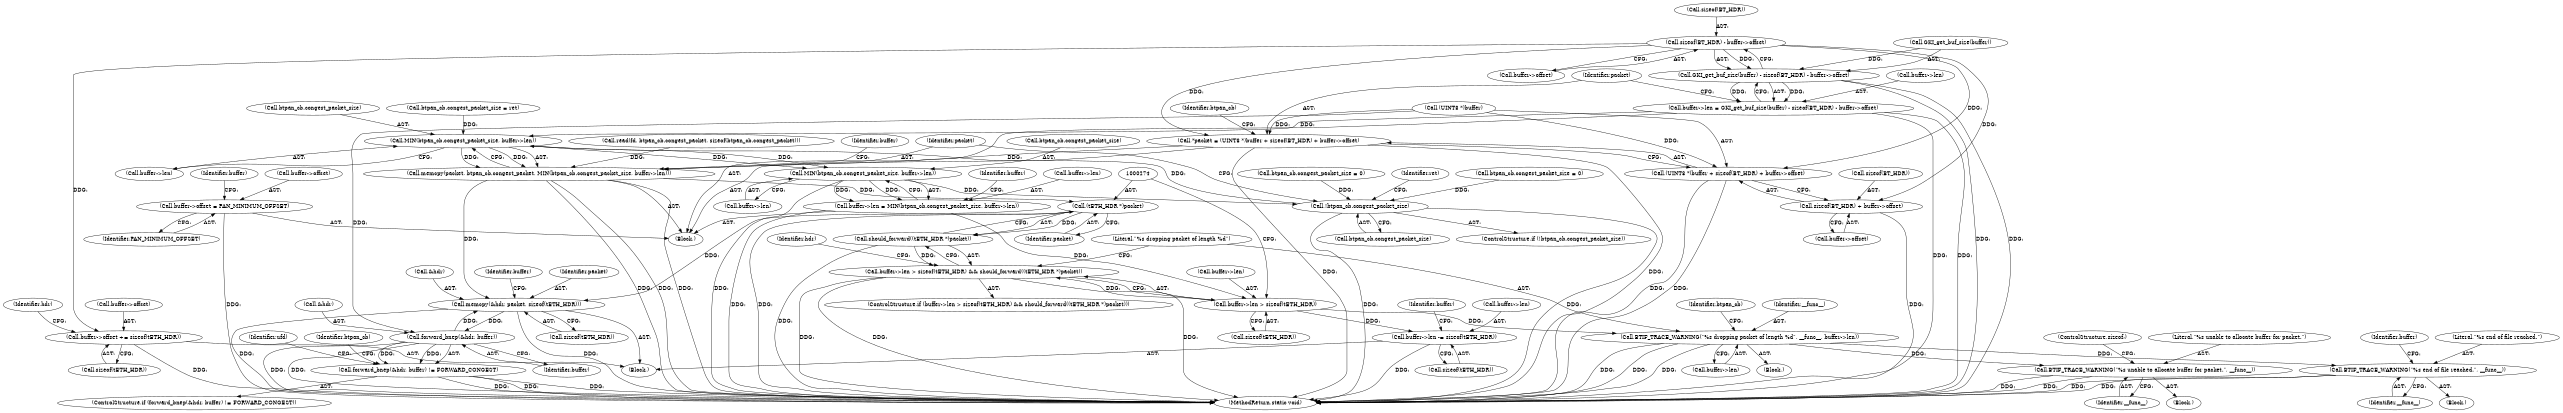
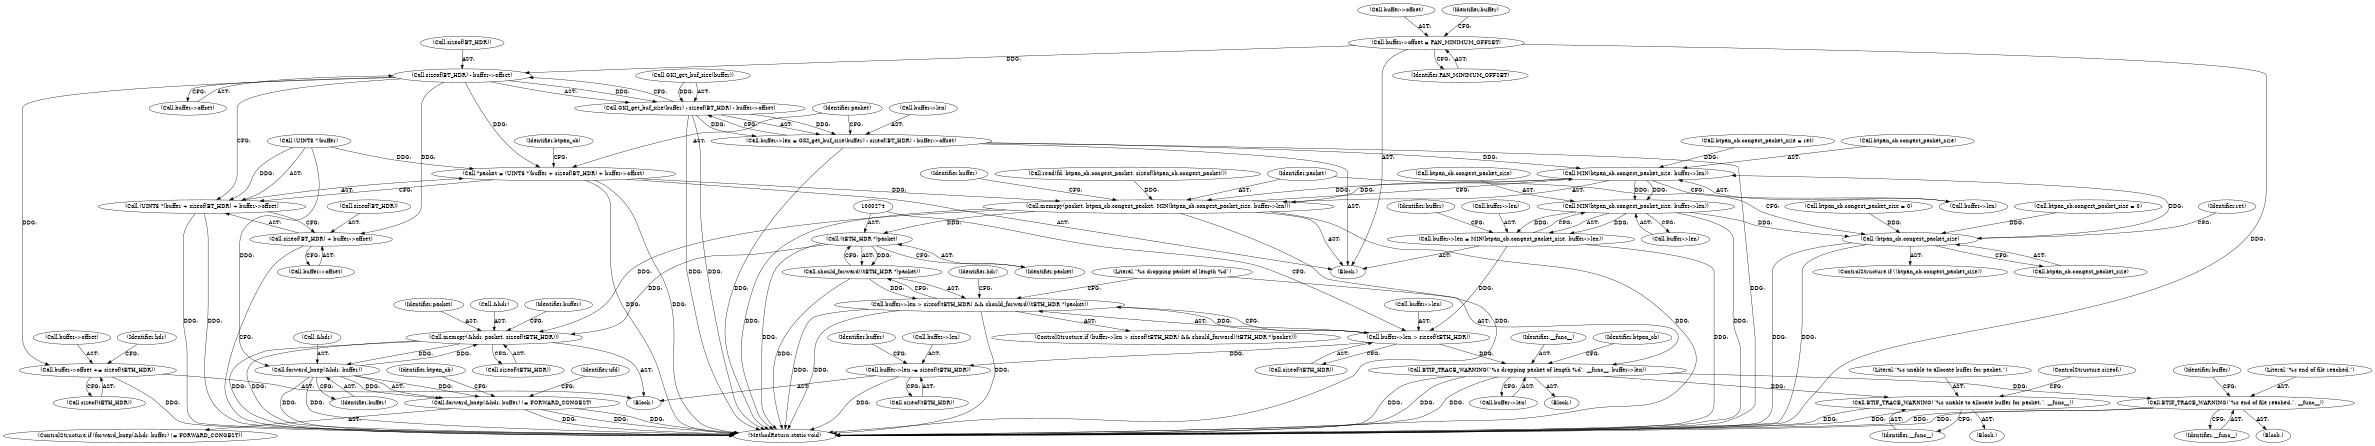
  digraph {
    n1 [label="(Call,sizeof(BT_HDR) - buffer->offset)"]
    n2 [label="(Call,GKI_get_buf_size(buffer) - sizeof(BT_HDR) - buffer->offset)"]
    n3 [label="(Call,*packet = (UINT8 *)buffer + sizeof(BT_HDR) + buffer->offset)"]
    n4 [label="(Call,(UINT8 *)buffer + sizeof(BT_HDR) + buffer->offset)"]
    n5 [label="(Call,sizeof(BT_HDR) + buffer->offset)"]
    n6 [label="(Call,buffer->offset += sizeof(tETH_HDR))"]
    n7 [label="(Call,buffer->offset)"]
    n8 [label="(MethodReturn,static void)"]
    n9 [label="(Call,buffer->len = GKI_get_buf_size(buffer) - sizeof(BT_HDR) - buffer->offset)"]
    n10 [label="(Block,)"]
    n11 [label="(Call,memcpy(packet, btpan_cb.congest_packet, MIN(btpan_cb.congest_packet_size, buffer->len)))"]
    n12 [label="(Call,buffer->offset)"]
    n13 [label="(Block,)"]
    n14 [label="(Call,sizeof(tETH_HDR))"]
    n15 [label="(Call,buffer->offset = PAN_MINIMUM_OFFSET)"]
    n16 [label="(Identifier,PAN_MINIMUM_OFFSET)"]
    n17 [label="(Call,MIN(btpan_cb.congest_packet_size, buffer->len))"]
    n18 [label="(Call,MIN(btpan_cb.congest_packet_size, buffer->len))"]
    n19 [label="(Call,buffer->len)"]
    n20 [label="(Call,(tETH_HDR *)packet)"]
    n21 [label="(Call,memcpy(&hdr, packet, sizeof(tETH_HDR)))"]
    n22 [label="(Call,!btpan_cb.congest_packet_size)"]
    n23 [label="(Call,buffer->len = MIN(btpan_cb.congest_packet_size, buffer->len))"]
    n24 [label="(Call,buffer->len)"]
    n25 [label="(Call,should_forward((tETH_HDR *)packet))"]
    n26 [label="(Identifier,packet)"]
    n27 [label="(Call,forward_bnep(&hdr, buffer))"]
    n28 [label="(Call,sizeof(tETH_HDR))"]
    n29 [label="(Call,buffer->len > sizeof(tETH_HDR) && should_forward((tETH_HDR *)packet))"]
    n30 [label="(Call,buffer->len > sizeof(tETH_HDR))"]
    n31 [label="(ControlStructure,if (buffer->len > sizeof(tETH_HDR) && should_forward((tETH_HDR *)packet)))"]
    n32 [label="(Call,buffer->len -= sizeof(tETH_HDR))"]
    n33 [label="(Call,BTIF_TRACE_WARNING(\"%s dropping packet of length %d\", __func__, buffer->len))"]
    n34 [label="(Call,sizeof(tETH_HDR))"]
    n35 [label="(Call,forward_bnep(&hdr, buffer) != FORWARD_CONGEST)"]
    n36 [label="(Identifier,buffer)"]
    n37 [label="(ControlStructure,if (forward_bnep(&hdr, buffer) != FORWARD_CONGEST))"]
    n38 [label="(Call,btpan_cb.congest_packet_size)"]
    n39 [label="(ControlStructure,if (!btpan_cb.congest_packet_size))"]
    n40 [label="(Call,sizeof(tETH_HDR))"]
    n41 [label="(Call,BTIF_TRACE_WARNING(\"%s unable to allocate buffer for packet.\", __func__))"]
    n42 [label="(Call,BTIF_TRACE_WARNING(\"%s end of file reached.\", __func__))"]
    n43 [label="(Block,)"]
    n44 [label="(Call,buffer->len)"]
    n45 [label="(Identifier,__func__)"]
    n46 [label="(Block,)"]
    n47 [label="(Identifier,__func__)"]
    n48 [label="(Block,)"]
    n49 [label="(Identifier,packet)"]
    n50 [label="(Call,(UINT8 *)buffer)"]
    n51 [label="(Call,btpan_cb.congest_packet_size = ret)"]
    n52 [label="(Call,buffer->len)"]
    n53 [label="(Identifier,hdr)"]
    n54 [label="(Call,btpan_cb.congest_packet_size)"]
    n55 [label="(Literal,\"%s unable to allocate buffer for packet.\")"]
    n56 [label="(Identifier,ret)"]
    n57 [label="(Identifier,hdr)"]
    n58 [label="(Identifier,btpan_cb)"]
    n59 [label="(Call,sizeof(BT_HDR))"]
    n60 [label="(Call,read(fd, btpan_cb.congest_packet, sizeof(btpan_cb.congest_packet)))"]
    n61 [label="(Identifier,buffer)"]
    n62 [label="(Identifier,packet)"]
    n63 [label="(Call,GKI_get_buf_size(buffer))"]
    n64 [label="(Identifier,ufd)"]
    n65 [label="(Identifier,__func__)"]
    n66 [label="(Identifier,btpan_cb)"]
    n67 [label="(ControlStructure,sizeof;)"]
    n68 [label="(Call,btpan_cb.congest_packet_size = 0)"]
    n69 [label="(Call,buffer->len)"]
    n70 [label="(Identifier,buffer)"]
    n71 [label="(Call,&hdr)"]
    n72 [label="(Call,buffer->offset)"]
    n73 [label="(Identifier,buffer)"]
    n74 [label="(Identifier,packet)"]
    n75 [label="(Literal,\"%s end of file reached.\")"]
    n76 [label="(Call,buffer->len)"]
    n77 [label="(Literal,\"%s dropping packet of length %d\")"]
    n78 [label="(Identifier,btpan_cb)"]
    n79 [label="(Identifier,buffer)"]
    n80 [label="(Call,&hdr)"]
    n81 [label="(Call,buffer->offset)"]
    n82 [label="(Call,btpan_cb.congest_packet_size = 0)"]
    n83 [label="(Identifier,buffer)"]
    n84 [label="(Identifier,buffer)"]
    n85 [label="(Call,btpan_cb.congest_packet_size)"]
    n86 [label="(Call,buffer->len)"]
    n87 [label="(Call,sizeof(BT_HDR))"]
    1000274
    n1 -> n2 [label="AST: "]
    n1 -> n2 [label="DDG: "]
    n1 -> n3 [label="DDG: "]
-   n1 -> n4 [label="DDG: "]
+   n1 -> n4 [label="CFG: "]
    n1 -> n5 [label="DDG: "]
    n1 -> n6 [label="DDG: "]
    n1 -> n7 [label="CFG: "]
    n2 -> n1 [label="CFG: "]
    n2 -> n8 [label="DDG: "]
    n2 -> n8 [label="DDG: "]
    n2 -> n9 [label="AST: "]
    n2 -> n9 [label="DDG: "]
    n2 -> n9 [label="DDG: "]
    n3 -> n4 [label="CFG: "]
    n3 -> n8 [label="DDG: "]
    n3 -> n8 [label="DDG: "]
    n3 -> n10 [label="AST: "]
    n3 -> n11 [label="DDG: "]
    n4 -> n3 [label="AST: "]
    n4 -> n5 [label="CFG: "]
    n4 -> n8 [label="DDG: "]
    n4 -> n8 [label="DDG: "]
    n5 -> n4 [label="AST: "]
-   n5 -> n8 [label="DDG: "]
+   n5 -> n8 [label="CFG: "]
    n5 -> n12 [label="CFG: "]
    n6 -> n8 [label="DDG: "]
    n6 -> n13 [label="AST: "]
    n6 -> n14 [label="CFG: "]
    n7 -> n1 [label="AST: "]
    n9 -> n2 [label="CFG: "]
    n9 -> n8 [label="DDG: "]
    n9 -> n8 [label="DDG: "]
    n9 -> n10 [label="AST: "]
    n9 -> n17 [label="DDG: "]
    n11 -> n8 [label="DDG: "]
    n11 -> n8 [label="DDG: "]
    n11 -> n8 [label="DDG: "]
    n11 -> n10 [label="AST: "]
    n11 -> n17 [label="CFG: "]
    n11 -> n20 [label="DDG: "]
    n11 -> n21 [label="DDG: "]
    n12 -> n5 [label="AST: "]
    n14 -> n6 [label="AST: "]
+   n15 -> n1 [label="DDG: "]
    n15 -> n8 [label="DDG: "]
    n15 -> n10 [label="AST: "]
    n15 -> n16 [label="CFG: "]
    n16 -> n15 [label="AST: "]
    n17 -> n11 [label="AST: "]
    n17 -> n11 [label="DDG: "]
    n17 -> n11 [label="DDG: "]
    n17 -> n18 [label="DDG: "]
    n17 -> n18 [label="DDG: "]
    n17 -> n19 [label="CFG: "]
    n18 -> n8 [label="DDG: "]
    n18 -> n22 [label="DDG: "]
    n18 -> n23 [label="AST: "]
    n18 -> n23 [label="DDG: "]
    n18 -> n23 [label="DDG: "]
    n18 -> n24 [label="CFG: "]
    n19 -> n17 [label="AST: "]
    n20 -> n8 [label="DDG: "]
    n20 -> n21 [label="DDG: "]
    n20 -> n25 [label="AST: "]
    n20 -> n25 [label="DDG: "]
    n20 -> n26 [label="CFG: "]
    n21 -> n8 [label="DDG: "]
    n21 -> n8 [label="DDG: "]
    n21 -> n13 [label="AST: "]
    n21 -> n27 [label="DDG: "]
    n21 -> n28 [label="CFG: "]
    n22 -> n8 [label="DDG: "]
    n22 -> n8 [label="DDG: "]
    n22 -> n17 [label="DDG: "]
    n22 -> n38 [label="CFG: "]
    n22 -> n39 [label="AST: "]
    n23 -> n8 [label="DDG: "]
    n23 -> n10 [label="AST: "]
    n23 -> n18 [label="CFG: "]
    n23 -> n30 [label="DDG: "]
    n24 -> n18 [label="AST: "]
    n25 -> n8 [label="DDG: "]
    n25 -> n20 [label="CFG: "]
    n25 -> n29 [label="AST: "]
    n25 -> n29 [label="DDG: "]
    n26 -> n20 [label="AST: "]
    n27 -> n8 [label="DDG: "]
    n27 -> n8 [label="DDG: "]
    n27 -> n21 [label="DDG: "]
    n27 -> n35 [label="AST: "]
    n27 -> n35 [label="DDG: "]
    n27 -> n35 [label="DDG: "]
    n27 -> n36 [label="CFG: "]
    n28 -> n21 [label="AST: "]
    n29 -> n8 [label="DDG: "]
    n29 -> n8 [label="DDG: "]
    n29 -> n8 [label="DDG: "]
    n29 -> n25 [label="CFG: "]
    n29 -> n30 [label="CFG: "]
    n29 -> n31 [label="AST: "]
    n30 -> n29 [label="AST: "]
    n30 -> n29 [label="DDG: "]
    n30 -> n32 [label="DDG: "]
    n30 -> n33 [label="DDG: "]
    n30 -> n34 [label="CFG: "]
    n32 -> n8 [label="DDG: "]
    n32 -> n13 [label="AST: "]
    n32 -> n40 [label="CFG: "]
    n33 -> n8 [label="DDG: "]
    n33 -> n8 [label="DDG: "]
    n33 -> n8 [label="DDG: "]
    n33 -> n41 [label="DDG: "]
    n33 -> n42 [label="DDG: "]
    n33 -> n43 [label="AST: "]
    n33 -> n44 [label="CFG: "]
    n34 -> n30 [label="AST: "]
    n35 -> n8 [label="DDG: "]
    n35 -> n8 [label="DDG: "]
    n35 -> n8 [label="DDG: "]
    n35 -> n37 [label="AST: "]
    n36 -> n27 [label="AST: "]
    n38 -> n22 [label="AST: "]
    n40 -> n32 [label="AST: "]
    n41 -> n8 [label="DDG: "]
    n41 -> n8 [label="DDG: "]
    n41 -> n45 [label="CFG: "]
    n41 -> n46 [label="AST: "]
    n42 -> n8 [label="DDG: "]
    n42 -> n8 [label="DDG: "]
    n42 -> n47 [label="CFG: "]
    n42 -> n48 [label="AST: "]
    n44 -> n33 [label="AST: "]
    n45 -> n41 [label="AST: "]
    n47 -> n42 [label="AST: "]
    n49 -> n21 [label="AST: "]
    n50 -> n3 [label="DDG: "]
    n50 -> n4 [label="AST: "]
    n50 -> n4 [label="DDG: "]
    n50 -> n27 [label="DDG: "]
    n51 -> n17 [label="DDG: "]
    n52 -> n30 [label="AST: "]
    n53 -> n6 [label="CFG: "]
    n54 -> n18 [label="AST: "]
    n55 -> n41 [label="AST: "]
    n56 -> n22 [label="CFG: "]
    n57 -> n29 [label="CFG: "]
    n58 -> n33 [label="CFG: "]
    n59 -> n1 [label="AST: "]
    n60 -> n11 [label="DDG: "]
    n61 -> n42 [label="CFG: "]
    n62 -> n11 [label="AST: "]
    n62 -> n22 [label="CFG: "]
    n63 -> n2 [label="AST: "]
    n63 -> n2 [label="DDG: "]
    n64 -> n35 [label="CFG: "]
    n65 -> n33 [label="AST: "]
    n66 -> n35 [label="CFG: "]
    n67 -> n41 [label="CFG: "]
    n68 -> n22 [label="DDG: "]
    n69 -> n32 [label="AST: "]
    n70 -> n11 [label="CFG: "]
    n71 -> n21 [label="AST: "]
    n72 -> n15 [label="AST: "]
    n73 -> n23 [label="CFG: "]
    n74 -> n3 [label="AST: "]
    n74 -> n9 [label="CFG: "]
    n75 -> n42 [label="AST: "]
    n76 -> n23 [label="AST: "]
    n77 -> n29 [label="CFG: "]
    n77 -> n33 [label="AST: "]
    n78 -> n3 [label="CFG: "]
    n79 -> n21 [label="CFG: "]
    n80 -> n27 [label="AST: "]
    n81 -> n6 [label="AST: "]
    n82 -> n22 [label="DDG: "]
    n83 -> n15 [label="CFG: "]
    n84 -> n32 [label="CFG: "]
    n85 -> n17 [label="AST: "]
    n86 -> n9 [label="AST: "]
    n87 -> n5 [label="AST: "]
    1000274 -> n20 [label="AST: "]
    1000274 -> n30 [label="CFG: "]
  }
